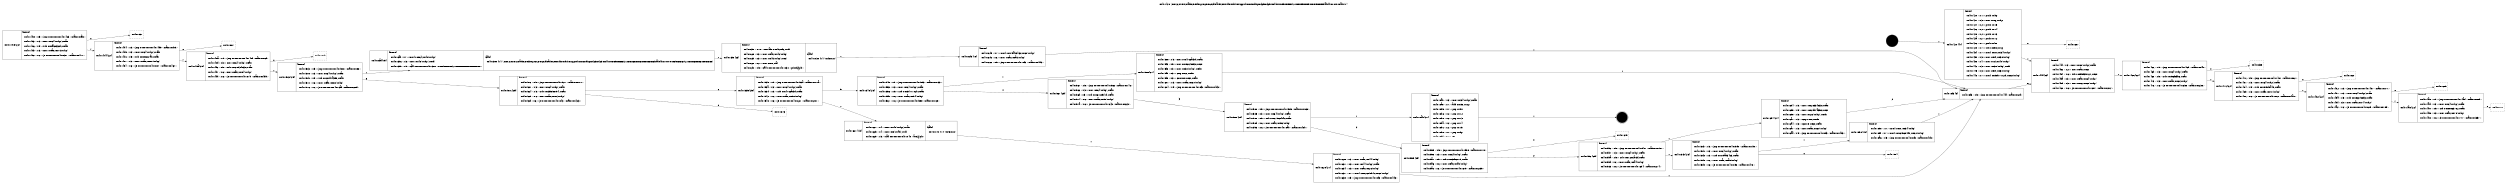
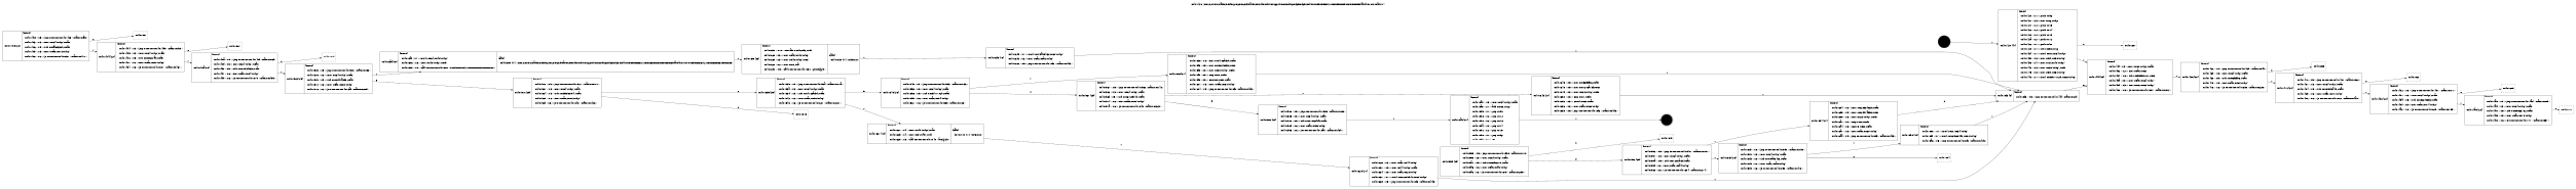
  digraph {
    label="0x401420 (/mnt/c/Users/mathe/Desktop/tcc/POCII/binaries/extr_linuxdriversgpudrmmsmdispmdp5mdp5.xml.h_MDP5_PIPE_SW_PIX_EXT_TB_TOP_RPT_Final-ollvm.out::main(0))"
    labelloc=t
    rankdir=LR
    node [shape=record]
    Entry [fillcolor=black height=0.3 shape=circle style=filled width=0.3]
    n2 [label="{\n     0x401420 [47]\l\n     | [instrs]\l\n     &nbsp;&nbsp;0x401420 \<+1\>: push %rbp\l\n     &nbsp;&nbsp;0x401421 \<+3\>: mov %rsp,%rbp\l\n     &nbsp;&nbsp;0x401424 \<+2\>: push %r15\l\n     &nbsp;&nbsp;0x401426 \<+2\>: push %r14\l\n     &nbsp;&nbsp;0x401428 \<+2\>: push %r13\l\n     &nbsp;&nbsp;0x40142a \<+2\>: push %r12\l\n     &nbsp;&nbsp;0x40142c \<+1\>: push %rbx\l\n     &nbsp;&nbsp;0x40142d \<+7\>: sub $0x98,%rsp\l\n     &nbsp;&nbsp;0x401434 \<+7\>: movl $0x0,-0x34(%rbp)\l\n     &nbsp;&nbsp;0x40143b \<+3\>: mov %edi,-0x38(%rbp)\l\n     &nbsp;&nbsp;0x40143e \<+4\>: mov %rsi,-0x40(%rbp)\l\n     &nbsp;&nbsp;0x401442 \<+3\>: mov -0x38(%rbp),%edi\l\n     &nbsp;&nbsp;0x401445 \<+3\>: mov %edi,-0x30(%rbp)\l\n     &nbsp;&nbsp;0x401448 \<+7\>: movl $0x5d77102b,-0x60(%rbp)\l\n  }"]
    n3 [label="{\n     0x40144f [23]\l\n     | [instrs]\l\n     &nbsp;&nbsp;0x40144f \<+3\>: mov -0x60(%rbp),%eax\l\n     &nbsp;&nbsp;0x401452 \<+2\>: mov %eax,%ecx\l\n     &nbsp;&nbsp;0x401454 \<+6\>: sub $0x95b39122,%ecx\l\n     &nbsp;&nbsp;0x40145a \<+3\>: mov %eax,-0x64(%rbp)\l\n     &nbsp;&nbsp;0x40145d \<+3\>: mov %ecx,-0x68(%rbp)\l\n     &nbsp;&nbsp;0x401460 \<+6\>: je 00000000004016e7 \<main+0x2c7\>\l\n  }"]
    n4 [label="{\n     0x4016e7\l\n  }" style=dashed]
    n5 [label="{\n     0x401466 [22]\l\n     | [instrs]\l\n     &nbsp;&nbsp;0x401466 \<+5\>: jmp 000000000040146b \<main+0x4b\>\l\n     &nbsp;&nbsp;0x40146b \<+3\>: mov -0x64(%rbp),%eax\l\n     &nbsp;&nbsp;0x40146e \<+5\>: sub $0x96feff06,%eax\l\n     &nbsp;&nbsp;0x401473 \<+3\>: mov %eax,-0x6c(%rbp)\l\n     &nbsp;&nbsp;0x401476 \<+6\>: je 000000000040165e \<main+0x23e\>\l\n  }"]
    n6 [label="{\n     0x40165e\l\n  }" style=dashed]
    n7 [label="{\n     0x40147c [22]\l\n     | [instrs]\l\n     &nbsp;&nbsp;0x40147c \<+5\>: jmp 0000000000401481 \<main+0x61\>\l\n     &nbsp;&nbsp;0x401481 \<+3\>: mov -0x64(%rbp),%eax\l\n     &nbsp;&nbsp;0x401484 \<+5\>: sub $0xe15d8a4e,%eax\l\n     &nbsp;&nbsp;0x401489 \<+3\>: mov %eax,-0x70(%rbp)\l\n     &nbsp;&nbsp;0x40148c \<+6\>: je 00000000004018c0 \<main+0x4a0\>\l\n  }"]
    n8 [label="{\n     0x4018c0\l\n  }" style=dashed]
    n9 [label="{\n     0x401492 [22]\l\n     | [instrs]\l\n     &nbsp;&nbsp;0x401492 \<+5\>: jmp 0000000000401497 \<main+0x77\>\l\n     &nbsp;&nbsp;0x401497 \<+3\>: mov -0x64(%rbp),%eax\l\n     &nbsp;&nbsp;0x40149a \<+5\>: sub $0xecc75893,%eax\l\n     &nbsp;&nbsp;0x40149f \<+3\>: mov %eax,-0x74(%rbp)\l\n     &nbsp;&nbsp;0x4014a2 \<+6\>: je 0000000000401609 \<main+0x1e9\>\l\n  }"]
    Exit [fillcolor=black height=0.3 peripheries=2 shape=circle style=filled width=0.3]
    n11 [label="{\n     0x401609\l\n  }" style=dashed]
    n12 [label="{\n     0x4014a8 [22]\l\n     | [instrs]\l\n     &nbsp;&nbsp;0x4014a8 \<+5\>: jmp 00000000004014ad \<main+0x8d\>\l\n     &nbsp;&nbsp;0x4014ad \<+3\>: mov -0x64(%rbp),%eax\l\n     &nbsp;&nbsp;0x4014b0 \<+5\>: sub $0xee863782,%eax\l\n     &nbsp;&nbsp;0x4014b5 \<+3\>: mov %eax,-0x78(%rbp)\l\n     &nbsp;&nbsp;0x4014b8 \<+6\>: je 0000000000401777 \<main+0x357\>\l\n  }"]
    n13 [label="{\n     0x4015e4\l\n  }" style=dashed]
    n14 [label="{\n     0x401777\l\n  }" style=dashed]
    n15 [label="{\n     0x401898 [19]\l\n     | [instrs]\l\n     &nbsp;&nbsp;0x401898 \<+7\>: movl $0x0,-0x34(%rbp)\l\n     &nbsp;&nbsp;0x40189f \<+7\>: movl $0x675684db,-0x60(%rbp)\l\n     &nbsp;&nbsp;0x4018a6 \<+5\>: jmp 00000000004018f3 \<main+0x4d3\>\l\n  }"]
    n16 [label="{\n     0x4018f3 [5]\l\n     | [instrs]\l\n     &nbsp;&nbsp;0x4018f3 \<+5\>: jmp 000000000040144f \<main+0x2f\>\l\n  }"]
    n17 [label="{\n     0x4014be [22]\l\n     | [instrs]\l\n     &nbsp;&nbsp;0x4014be \<+5\>: jmp 00000000004014c3 \<main+0xa3\>\l\n     &nbsp;&nbsp;0x4014c3 \<+3\>: mov -0x64(%rbp),%eax\l\n     &nbsp;&nbsp;0x4014c6 \<+5\>: sub $0xfac0332b,%eax\l\n     &nbsp;&nbsp;0x4014cb \<+3\>: mov %eax,-0x7c(%rbp)\l\n     &nbsp;&nbsp;0x4014ce \<+6\>: je 0000000000401837 \<main+0x417\>\l\n  }"]
    n18 [label="{\n     0x401837\l\n  }" style=dashed]
    n19 [label="{\n     0x4014d4 [22]\l\n     | [instrs]\l\n     &nbsp;&nbsp;0x4014d4 \<+5\>: jmp 00000000004014d9 \<main+0xb9\>\l\n     &nbsp;&nbsp;0x4014d9 \<+3\>: mov -0x64(%rbp),%eax\l\n     &nbsp;&nbsp;0x4014dc \<+5\>: sub $0xe0c67ab,%eax\l\n     &nbsp;&nbsp;0x4014e1 \<+3\>: mov %eax,-0x80(%rbp)\l\n     &nbsp;&nbsp;0x4014e4 \<+6\>: je 0000000000401887 \<main+0x467\>\l\n  }"]
    n20 [label="{\n     0x4016d5 [18]\l\n     | [instrs]\l\n     &nbsp;&nbsp;0x4016d5 \<+7\>: movl $0x79ab34c3,-0x60(%rbp)\l\n     &nbsp;&nbsp;0x4016dc \<+6\>: mov %eax,-0xac(%rbp)\l\n     &nbsp;&nbsp;0x4016e2 \<+5\>: jmp 00000000004018f3 \<main+0x4d3\>\l\n  }"]
    n21 [label="{\n     0x401887\l\n  }" style=dashed]
    n22 [label="{\n     0x4014ea [25]\l\n     | [instrs]\l\n     &nbsp;&nbsp;0x4014ea \<+5\>: jmp 00000000004014ef \<main+0xcf\>\l\n     &nbsp;&nbsp;0x4014ef \<+3\>: mov -0x64(%rbp),%eax\l\n     &nbsp;&nbsp;0x4014f2 \<+5\>: sub $0x28534e33,%eax\l\n     &nbsp;&nbsp;0x4014f7 \<+6\>: mov %eax,-0x84(%rbp)\l\n     &nbsp;&nbsp;0x4014fd \<+6\>: je 000000000040187b \<main+0x45b\>\l\n  }"]
    n23 [label="{\n     0x4016be [23]\l\n     | [instrs]\l\n     &nbsp;&nbsp;0x4016be \<+10\>: movabs $0x4020f2,%rdi\l\n     &nbsp;&nbsp;0x4016c8 \<+3\>: mov %eax,-0x4c(%rbp)\l\n     &nbsp;&nbsp;0x4016cb \<+3\>: mov -0x4c(%rbp),%esi\l\n     &nbsp;&nbsp;0x4016ce \<+2\>: mov $0x0,%al\l\n     &nbsp;&nbsp;0x4016d0 \<+5\>: call 0000000000401030 \<printf@plt\>\l\n     | [calls]\l\n     &nbsp;&nbsp;0x401030 \{1\} (unknown)\l\n  }"]
    n24 [label="{\n     0x40187b\l\n  }" style=dashed]
    n25 [label="{\n     0x401503 [25]\l\n     | [instrs]\l\n     &nbsp;&nbsp;0x401503 \<+5\>: jmp 0000000000401508 \<main+0xe8\>\l\n     &nbsp;&nbsp;0x401508 \<+3\>: mov -0x64(%rbp),%eax\l\n     &nbsp;&nbsp;0x40150b \<+5\>: sub $0x2dd7a35e,%eax\l\n     &nbsp;&nbsp;0x401510 \<+6\>: mov %eax,-0x88(%rbp)\l\n     &nbsp;&nbsp;0x401516 \<+6\>: je 00000000004016af \<main+0x28f\>\l\n  }"]
    n26 [label="{\n     0x4015cb [25]\l\n     | [instrs]\l\n     &nbsp;&nbsp;0x4015cb \<+5\>: jmp 00000000004015d0 \<main+0x1b0\>\l\n     &nbsp;&nbsp;0x4015d0 \<+3\>: mov -0x64(%rbp),%eax\l\n     &nbsp;&nbsp;0x4015d3 \<+5\>: sub $0x79ab34c3,%eax\l\n     &nbsp;&nbsp;0x4015d8 \<+6\>: mov %eax,-0xa8(%rbp)\l\n     &nbsp;&nbsp;0x4015de \<+6\>: je 0000000000401898 \<main+0x478\>\l\n  }"]
    n27 [label="{\n     0x4016af [15]\l\n     | [instrs]\l\n     &nbsp;&nbsp;0x4016af \<+7\>: movl $0x64,-0x48(%rbp)\l\n     &nbsp;&nbsp;0x4016b6 \<+3\>: mov -0x48(%rbp),%edi\l\n     &nbsp;&nbsp;0x4016b9 \<+5\>: call 00000000004013e0 \<MDP5_PIPE_SW_PIX_EXT_TB_TOP_RPT\>\l\n     | [calls]\l\n     &nbsp;&nbsp;0x4013e0 \{1\} (/mnt/c/Users/mathe/Desktop/tcc/POCII/binaries/extr_linuxdriversgpudrmmsmdispmdp5mdp5.xml.h_MDP5_PIPE_SW_PIX_EXT_TB_TOP_RPT_Final-ollvm.out::MDP5_PIPE_SW_PIX_EXT_TB_TOP_RPT)\l\n  }"]
    n28 [label="{\n     0x40151c [25]\l\n     | [instrs]\l\n     &nbsp;&nbsp;0x40151c \<+5\>: jmp 0000000000401521 \<main+0x101\>\l\n     &nbsp;&nbsp;0x401521 \<+3\>: mov -0x64(%rbp),%eax\l\n     &nbsp;&nbsp;0x401524 \<+5\>: sub $0x3b85e794,%eax\l\n     &nbsp;&nbsp;0x401529 \<+6\>: mov %eax,-0x8c(%rbp)\l\n     &nbsp;&nbsp;0x40152f \<+6\>: je 0000000000401843 \<main+0x423\>\l\n  }"]
    n29 [label="{\n     0x401694 [27]\l\n     | [instrs]\l\n     &nbsp;&nbsp;0x401694 \<+5\>: mov $0x28534e33,%eax\l\n     &nbsp;&nbsp;0x401699 \<+5\>: mov $0x2dd7a35e,%ecx\l\n     &nbsp;&nbsp;0x40169e \<+3\>: mov -0x2c(%rbp),%edx\l\n     &nbsp;&nbsp;0x4016a1 \<+3\>: cmp $0x0,%edx\l\n     &nbsp;&nbsp;0x4016a4 \<+3\>: cmove %ecx,%eax\l\n     &nbsp;&nbsp;0x4016a7 \<+3\>: mov %eax,-0x60(%rbp)\l\n     &nbsp;&nbsp;0x4016aa \<+5\>: jmp 00000000004018f3 \<main+0x4d3\>\l\n  }"]
    n30 [label="{\n     0x401843\l\n  }" style=dashed]
    n31 [label="{\n     0x401535 [25]\l\n     | [instrs]\l\n     &nbsp;&nbsp;0x401535 \<+5\>: jmp 000000000040153a \<main+0x11a\>\l\n     &nbsp;&nbsp;0x40153a \<+3\>: mov -0x64(%rbp),%eax\l\n     &nbsp;&nbsp;0x40153d \<+5\>: sub $0x47c6acbd,%eax\l\n     &nbsp;&nbsp;0x401542 \<+6\>: mov %eax,-0x90(%rbp)\l\n     &nbsp;&nbsp;0x401548 \<+6\>: je 0000000000401621 \<main+0x201\>\l\n  }"]
    n32 [label="{\n     0x4015b2 [25]\l\n     | [instrs]\l\n     &nbsp;&nbsp;0x4015b2 \<+5\>: jmp 00000000004015b7 \<main+0x197\>\l\n     &nbsp;&nbsp;0x4015b7 \<+3\>: mov -0x64(%rbp),%eax\l\n     &nbsp;&nbsp;0x4015ba \<+5\>: sub $0x7206a73f,%eax\l\n     &nbsp;&nbsp;0x4015bf \<+6\>: mov %eax,-0xa4(%rbp)\l\n     &nbsp;&nbsp;0x4015c5 \<+6\>: je 0000000000401694 \<main+0x274\>\l\n  }"]
    n33 [label="{\n     0x401621 [13]\l\n     | [instrs]\l\n     &nbsp;&nbsp;0x401621 \<+4\>: mov -0x40(%rbp),%rax\l\n     &nbsp;&nbsp;0x401625 \<+4\>: mov 0x8(%rax),%rdi\l\n     &nbsp;&nbsp;0x401629 \<+5\>: call 0000000000401040 \<atoi@plt\>\l\n     | [calls]\l\n     &nbsp;&nbsp;0x401040 \{1\} (unknown)\l\n  }"]
    n34 [label="{\n     0x40154e [25]\l\n     | [instrs]\l\n     &nbsp;&nbsp;0x40154e \<+5\>: jmp 0000000000401553 \<main+0x133\>\l\n     &nbsp;&nbsp;0x401553 \<+3\>: mov -0x64(%rbp),%eax\l\n     &nbsp;&nbsp;0x401556 \<+5\>: sub $0x5d77102b,%eax\l\n     &nbsp;&nbsp;0x40155b \<+6\>: mov %eax,-0x94(%rbp)\l\n     &nbsp;&nbsp;0x401561 \<+6\>: je 00000000004015ee \<main+0x1ce\>\l\n  }"]
    n35 [label="{\n     0x401679\l\n  }" style=dashed]
    n36 [label="{\n     0x40162e [21]\l\n     | [instrs]\l\n     &nbsp;&nbsp;0x40162e \<+3\>: mov %eax,-0x44(%rbp)\l\n     &nbsp;&nbsp;0x401631 \<+3\>: mov -0x44(%rbp),%eax\l\n     &nbsp;&nbsp;0x401634 \<+3\>: mov %eax,-0x2c(%rbp)\l\n     &nbsp;&nbsp;0x401637 \<+7\>: movl $0x61c09d1b,-0x60(%rbp)\l\n     &nbsp;&nbsp;0x40163e \<+5\>: jmp 00000000004018f3 \<main+0x4d3\>\l\n  }"]
    n37 [label="{\n     0x4015ee [27]\l\n     | [instrs]\l\n     &nbsp;&nbsp;0x4015ee \<+5\>: mov $0x47c6acbd,%eax\l\n     &nbsp;&nbsp;0x4015f3 \<+5\>: mov $0xecc75893,%ecx\l\n     &nbsp;&nbsp;0x4015f8 \<+3\>: mov -0x30(%rbp),%edx\l\n     &nbsp;&nbsp;0x4015fb \<+3\>: cmp $0x2,%edx\l\n     &nbsp;&nbsp;0x4015fe \<+3\>: cmovne %ecx,%eax\l\n     &nbsp;&nbsp;0x401601 \<+3\>: mov %eax,-0x60(%rbp)\l\n     &nbsp;&nbsp;0x401604 \<+5\>: jmp 00000000004018f3 \<main+0x4d3\>\l\n  }"]
    n38 [label="{\n     0x401567 [25]\l\n     | [instrs]\l\n     &nbsp;&nbsp;0x401567 \<+5\>: jmp 000000000040156c \<main+0x14c\>\l\n     &nbsp;&nbsp;0x40156c \<+3\>: mov -0x64(%rbp),%eax\l\n     &nbsp;&nbsp;0x40156f \<+5\>: sub $0x61c09d1b,%eax\l\n     &nbsp;&nbsp;0x401574 \<+6\>: mov %eax,-0x98(%rbp)\l\n     &nbsp;&nbsp;0x40157a \<+6\>: je 0000000000401643 \<main+0x223\>\l\n  }"]
    n39 [label="{\n     0x401599 [25]\l\n     | [instrs]\l\n     &nbsp;&nbsp;0x401599 \<+5\>: jmp 000000000040159e \<main+0x17e\>\l\n     &nbsp;&nbsp;0x40159e \<+3\>: mov -0x64(%rbp),%eax\l\n     &nbsp;&nbsp;0x4015a1 \<+5\>: sub $0x69f82019,%eax\l\n     &nbsp;&nbsp;0x4015a6 \<+6\>: mov %eax,-0xa0(%rbp)\l\n     &nbsp;&nbsp;0x4015ac \<+6\>: je 0000000000401679 \<main+0x259\>\l\n  }"]
    n40 [label="{\n     0x401580 [25]\l\n     | [instrs]\l\n     &nbsp;&nbsp;0x401580 \<+5\>: jmp 0000000000401585 \<main+0x165\>\l\n     &nbsp;&nbsp;0x401585 \<+3\>: mov -0x64(%rbp),%eax\l\n     &nbsp;&nbsp;0x401588 \<+5\>: sub $0x675684db,%eax\l\n     &nbsp;&nbsp;0x40158d \<+6\>: mov %eax,-0x9c(%rbp)\l\n     &nbsp;&nbsp;0x401593 \<+6\>: je 00000000004018ab \<main+0x48b\>\l\n  }"]
+   n41 [label="{\n     0x401643 [27]\l\n     | [instrs]\l\n     &nbsp;&nbsp;0x401643 \<+5\>: mov $0x96feff06,%eax\l\n     &nbsp;&nbsp;0x401648 \<+5\>: mov $0x7206a73f,%ecx\l\n     &nbsp;&nbsp;0x40164d \<+3\>: mov -0x2c(%rbp),%edx\l\n     &nbsp;&nbsp;0x401650 \<+3\>: cmp $0x1,%edx\l\n     &nbsp;&nbsp;0x401653 \<+3\>: cmovl %ecx,%eax\l\n     &nbsp;&nbsp;0x401656 \<+3\>: mov %eax,-0x60(%rbp)\l\n     &nbsp;&nbsp;0x401659 \<+5\>: jmp 00000000004018f3 \<main+0x4d3\>\l\n  }"]
    n42 [label="{\n     0x4018ab [21]\l\n     | [instrs]\l\n     &nbsp;&nbsp;0x4018ab \<+3\>: mov -0x34(%rbp),%eax\l\n     &nbsp;&nbsp;0x4018ae \<+7\>: add $0x98,%rsp\l\n     &nbsp;&nbsp;0x4018b5 \<+1\>: pop %rbx\l\n     &nbsp;&nbsp;0x4018b6 \<+2\>: pop %r12\l\n     &nbsp;&nbsp;0x4018b8 \<+2\>: pop %r13\l\n     &nbsp;&nbsp;0x4018ba \<+2\>: pop %r14\l\n     &nbsp;&nbsp;0x4018bc \<+2\>: pop %r15\l\n     &nbsp;&nbsp;0x4018be \<+1\>: pop %rbp\l\n     &nbsp;&nbsp;0x4018bf \<+1\>: ret\l\n  }"]
    Entry -> n2 [label=" 1"]
    n2 -> n3 [label=" 1"]
    n2 -> n4 [label=" 0"]
    n3 -> n5 [label=" 7"]
    n5 -> n6 [label=" 0"]
    n5 -> n7 [label=" 7"]
    n7 -> n8 [label=" 0"]
    n7 -> n9 [label=" 7"]
    n9 -> n11 [label=" 0"]
    n9 -> n12 [label=" 7"]
    n12 -> n14 [label=" 0"]
    n15 -> n16 [label=" 1"]
    n16 -> n3 [label=" 6"]
    n17 -> n18 [label=" 0"]
    n17 -> n19 [label=" 7"]
    n19 -> n21 [label=" 0"]
    n19 -> n22 [label=" 7"]
    n20 -> n16 [label=" 1"]
    n22 -> n24 [label=" 0"]
    n22 -> n25 [label=" 7"]
    n23 -> n20 [label=" 1"]
    n25 -> n27 [label=" 1"]
    n25 -> n28 [label=" 6"]
    n26 -> n13 [label=" 0"]
    n26 -> n15 [label=" 1"]
    n27 -> n23 [label=" 1"]
    n28 -> n30 [label=" 0"]
    n28 -> n31 [label=" 6"]
    n29 -> n16 [label=" 2"]
    n31 -> n33 [label=" 1"]
    n31 -> n34 [label=" 5"]
    n32 -> n26 [label=" 1"]
    n32 -> n29 [label=" 1"]
    n33 -> n36 [label=" 1"]
    n34 -> n37 [label=" 1"]
    n34 -> n38 [label=" 4"]
    n36 -> n16 [label=" 1"]
    n37 -> n16 [label=" 1"]
    n38 -> n40 [label=" 3"]
+   n38 -> n41 [label=" 1"]
    n39 -> n32 [label=" 2"]
    n39 -> n35 [label=" 0"]
-   n40 -> n39 [label=" 2"]
    n40 -> n42 [label=" 1"]
+   n41 -> n16 [label=" 1"]
    n42 -> Exit [label=" 1"]
  }
